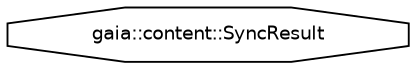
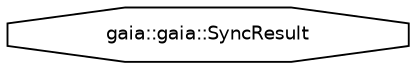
  digraph {
    rankdir=LR
-   n1 [color=black fillcolor=white fontname=Helvetica fontsize=10 height=0.2 label="gaia::content::SyncResult" shape=octagon style=filled width=0.4]
+   n1 [color=black fillcolor=white fontname=Helvetica fontsize=10 height=0.2 label="gaia::gaia::SyncResult" shape=octagon style=filled width=0.4]
  }
